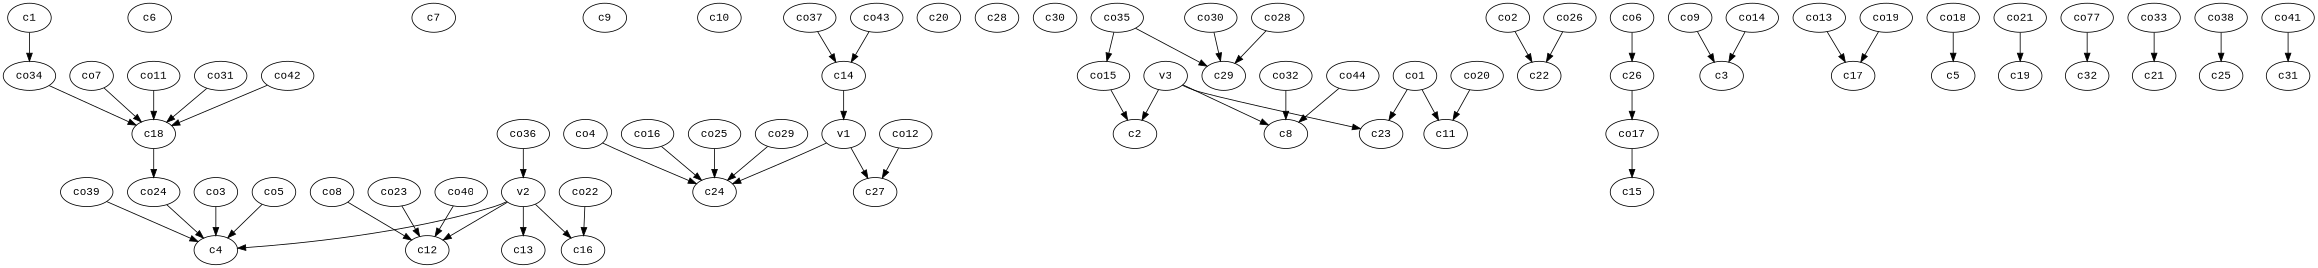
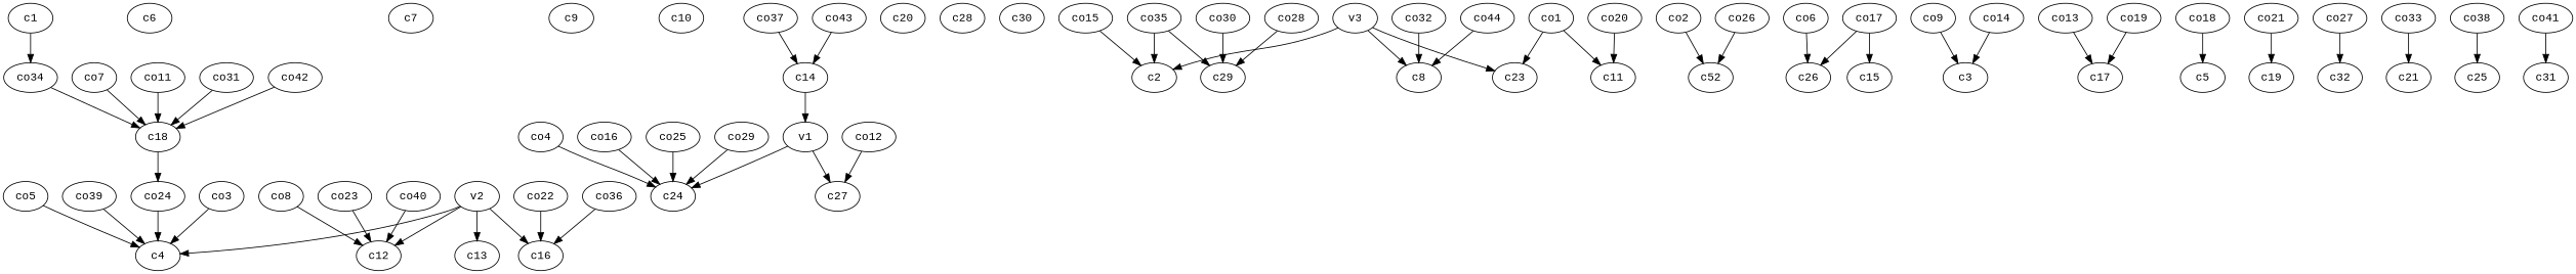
  strict digraph {
    fontname="Liberation Mono"
    node [fontname="Liberation Mono"]
    edge [fontname="Liberation Mono" weight=1]
    c1
    co34
    c18
    c6
    c7
    c9
    c10
    c14
    v1
    c24
    c27
    co24
    c4
    c20
    c28
    c30
    v2
    c12
    c13
    c16
    v3
    c2
    c8
    c23
    co1
    c11
    co2
-   c22
+   c22 [label=c52]
    co3
    co4
    co5
    co6
    c26
    co7
    co8
    co9
    c3
    co11
    co12
    co13
    c17
    co14
    co15
    co16
    co17
    c15
    co18
    c5
    co19
    co20
    co21
    c19
    co22
    co23
    co25
    co26
-   co27 [label=co77]
+   co27
    c32
    co28
    c29
    co29
    co30
    co31
    co32
    co33
    c21
    co35
    co36
    co37
    co38
    c25
    co39
    co40
    co41
    c31
    co42
    co43
    co44
    c1 -> co34
    co34 -> c18
    c18 -> co24
    c14 -> v1
    v1 -> c24
    v1 -> c27
    co24 -> c4
    v2 -> c4
    v2 -> c12
    v2 -> c13
    v2 -> c16
    v3 -> c2
    v3 -> c8
    v3 -> c23
    co1 -> c23
    co1 -> c11
    co2 -> c22
    co3 -> c4
    co4 -> c24
    co5 -> c4
    co6 -> c26
    co7 -> c18
    co8 -> c12
    co9 -> c3
    co11 -> c18
    co12 -> c27
    co13 -> c17
    co14 -> c3
    co15 -> c2
    co16 -> c24
-   c26 -> co17
+   co17 -> c26
    co17 -> c15
    co18 -> c5
    co19 -> c17
    co20 -> c11
    co21 -> c19
    co22 -> c16
    co23 -> c12
    co25 -> c24
    co26 -> c22
    co27 -> c32
    co28 -> c29
    co29 -> c24
    co30 -> c29
    co31 -> c18
    co32 -> c8
    co33 -> c21
-   co35 -> co15
+   co35 -> c2
    co35 -> c29
-   co36 -> v2
+   co36 -> c16
    co37 -> c14
    co38 -> c25
    co39 -> c4
    co40 -> c12
    co41 -> c31
    co42 -> c18
    co43 -> c14
    co44 -> c8
  }
